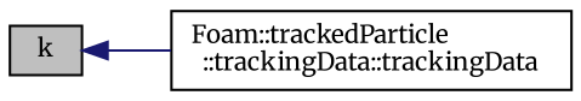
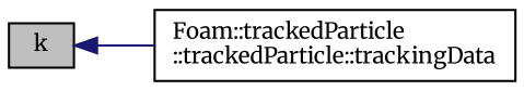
  digraph {
    rankdir=LR
    fontname=Merriweather
    node [color=black fontname=Merriweather fontsize=10 shape=record]
    n1 [fillcolor=grey75 fontcolor=black height=0.2 label=k style=filled width=0.4]
-   n2 [height=0.2 label="Foam::trackedParticle\l::trackingData::trackingData" width=0.4]
+   n2 [height=0.2 label="Foam::trackedParticle\l::trackedParticle::trackingData" width=0.4]
    n1 -> n2 [color=midnightblue dir=back fontname=Merriweather fontsize=10 labelfontname=Helvetica labelfontsize=10 style=solid]
  }
